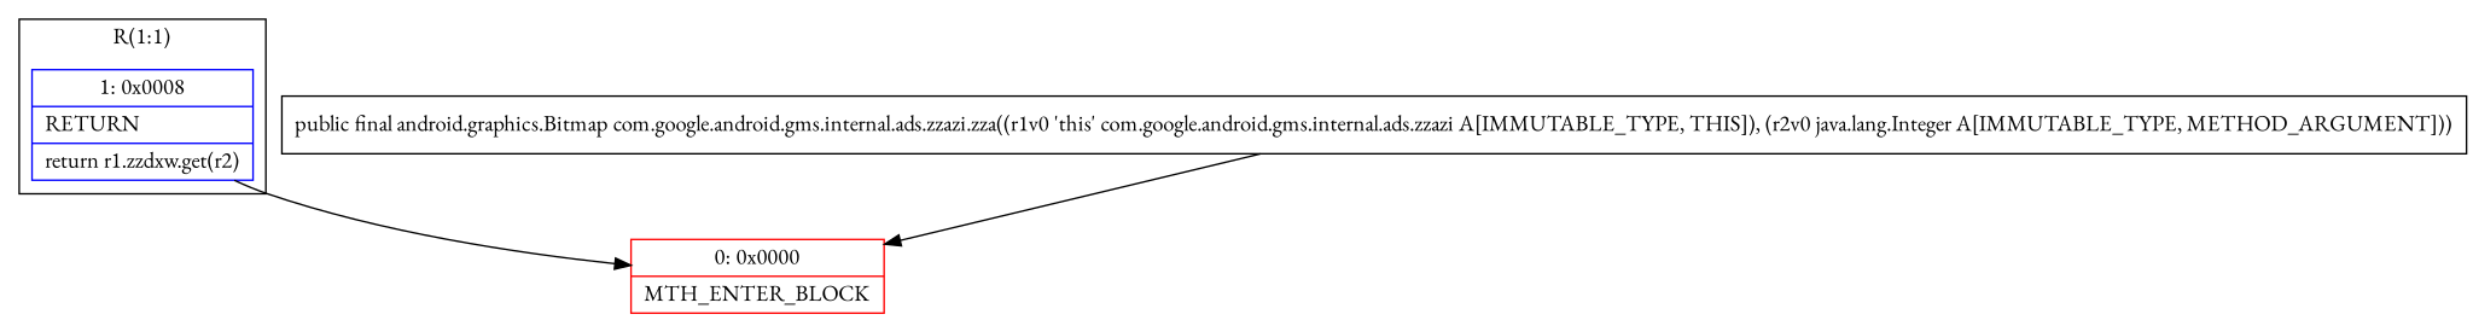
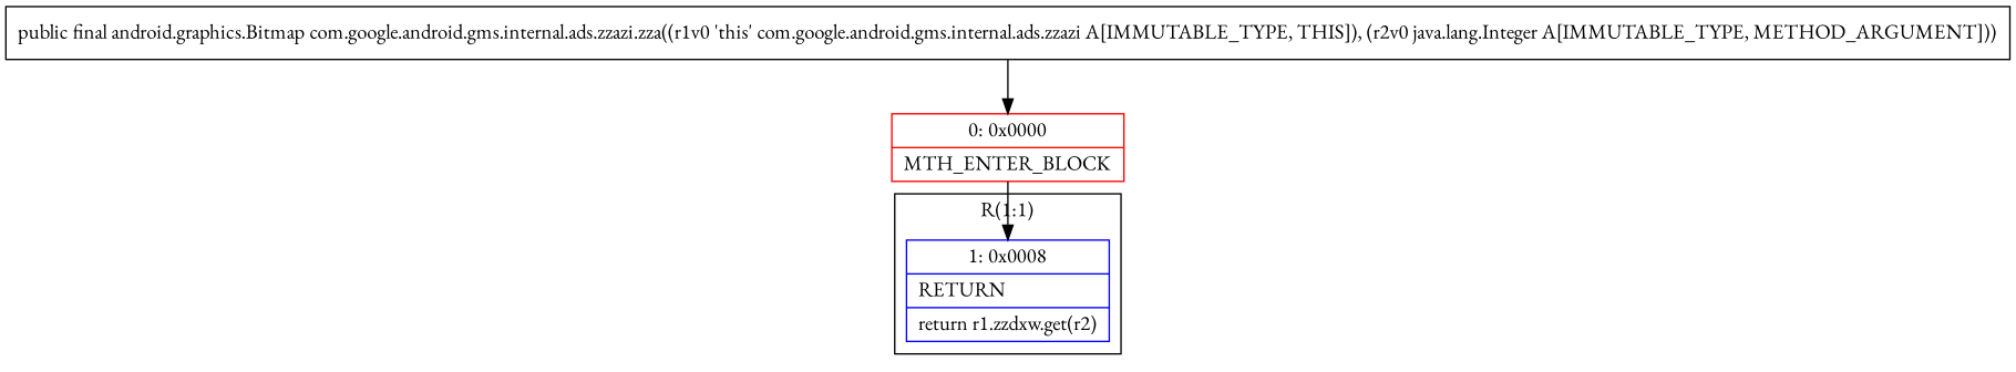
  digraph {
    fontname="EB Garamond"
    node [shape=record fontname="EB Garamond"]
    edge [fontname="EB Garamond"]
    n1 [color=blue label="{1\:\ 0x0008|RETURN\l|return r1.zzdxw.get(r2)\l}"]
    n2 [color=red label="{0\:\ 0x0000|MTH_ENTER_BLOCK\l}"]
    n3 [label="{public final android.graphics.Bitmap com.google.android.gms.internal.ads.zzazi.zza((r1v0 'this' com.google.android.gms.internal.ads.zzazi A[IMMUTABLE_TYPE, THIS]), (r2v0 java.lang.Integer A[IMMUTABLE_TYPE, METHOD_ARGUMENT])) }"]
    subgraph cluster_1 {
      label="R(1:1)"
      n1
    }
-   n1 -> n2
+   n2 -> n1
    n3 -> n2
  }
